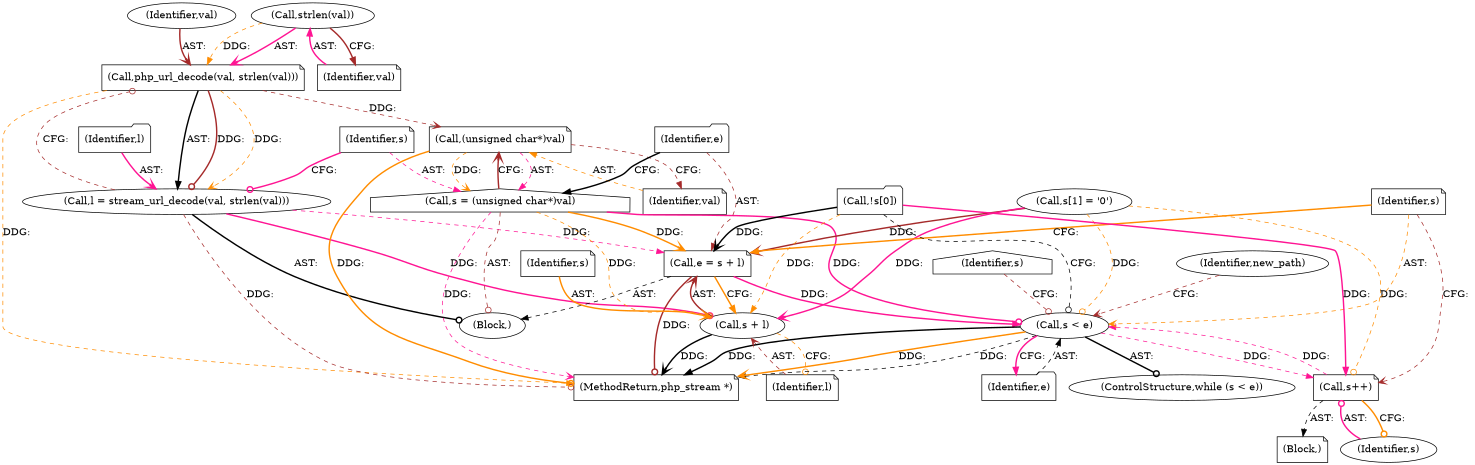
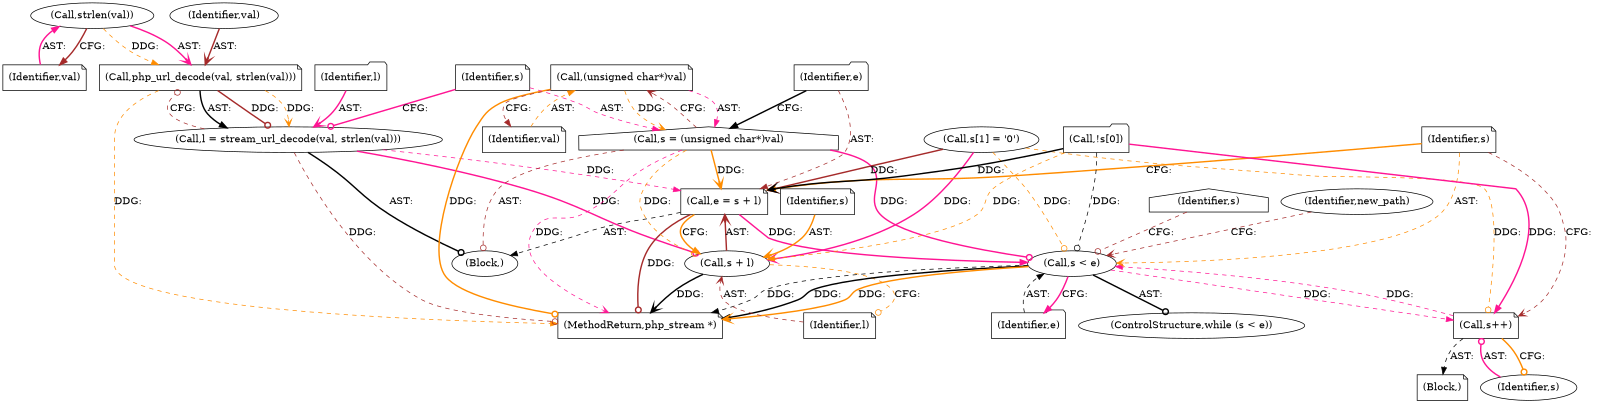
  digraph {
    node [shape=note]
    edge [arrowhead=normal color=darkorange style=dashed]
    n1 [label="(Call,strlen(val))" shape=ellipse]
    n2 [label="(Call,php_url_decode(val, strlen(val)))"]
    n3 [label="(Identifier,val)"]
    n4 [label="(Call,l = stream_url_decode(val, strlen(val)))" shape=ellipse]
    n5 [label="(Call,(unsigned char*)val)"]
    n6 [label="(MethodReturn,php_stream *)"]
    n7 [label="(Call,e = s + l)"]
    n8 [label="(Call,s + l)" shape=ellipse]
    n9 [label="(Block,)" shape=ellipse]
    n10 [label="(Call,s = (unsigned char*)val)" shape=house]
    n11 [label="(Identifier,val)"]
    n12 [label="(Call,s < e)" shape=ellipse]
    n13 [label="(Identifier,l)"]
    n14 [label="(Call,s++)"]
    n15 [label="(Identifier,e)" shape=folder]
    n16 [label="(ControlStructure,while (s < e))" shape=ellipse]
    n17 [label="(Block,)"]
    n18 [label="(Identifier,s)" shape=ellipse]
    n19 [label="(Identifier,l)" shape=folder]
    n20 [label="(Identifier,s)"]
    n21 [label="(Identifier,s)" shape=house]
    n22 [label="(Identifier,e)" shape=folder]
    n23 [label="(Call,s[1] = '\0')" shape=ellipse]
    n24 [label="(Identifier,s)"]
    n25 [label="(Identifier,val)" shape=ellipse]
    n26 [label="(Identifier,s)"]
    n27 [label="(Call,!s[0])" shape=folder]
    n28 [label="(Identifier,new_path)" shape=ellipse]
    n1 -> n2 [arrowhead=vee color=deeppink label="AST: " style=bold]
    n1 -> n2 [label="DDG: "]
    n1 -> n3 [color=brown label="CFG: " style=bold]
    n2 -> n4 [color=black label="AST: " style=bold]
    n2 -> n4 [arrowhead=odot color=brown label="DDG: " style=bold]
    n2 -> n4 [arrowhead=vee label="DDG: "]
-   n2 -> n5 [arrowhead=vee color=brown label="DDG: "]
    n2 -> n6 [label="DDG: "]
    n3 -> n1 [color=deeppink label="AST: " style=bold]
    n4 -> n2 [arrowhead=odot color=brown label="CFG: "]
    n4 -> n6 [arrowhead=odot color=brown label="DDG: "]
    n4 -> n7 [color=deeppink label="DDG: "]
    n4 -> n8 [arrowhead=odot color=deeppink label="DDG: " style=bold]
    n4 -> n9 [arrowhead=odot color=black label="AST: " style=bold]
    n5 -> n6 [arrowhead=odot label="DDG: " style=bold]
    n5 -> n10 [color=deeppink label="AST: "]
    n5 -> n10 [arrowhead=vee label="DDG: "]
    n5 -> n11 [color=brown label="CFG: "]
    n7 -> n6 [arrowhead=odot color=brown label="DDG: " style=bold]
    n7 -> n8 [label="CFG: " style=bold]
    n7 -> n9 [color=black label="AST: "]
    n7 -> n12 [color=deeppink label="DDG: " style=bold]
    n8 -> n6 [arrowhead=vee color=black label="DDG: " style=bold]
    n8 -> n7 [arrowhead=vee color=brown label="AST: " style=bold]
    n8 -> n13 [arrowhead=odot label="CFG: "]
-   n10 -> n5 [arrowhead=vee color=brown label="CFG: " style=bold]
+   n10 -> n5 [arrowhead=vee color=brown label="CFG: "]
    n10 -> n6 [arrowhead=vee color=deeppink label="DDG: "]
    n10 -> n7 [arrowhead=vee label="DDG: " style=bold]
    n10 -> n8 [arrowhead=odot label="DDG: "]
    n10 -> n9 [arrowhead=odot color=brown label="AST: "]
    n10 -> n12 [arrowhead=odot color=deeppink label="DDG: " style=bold]
    n11 -> n5 [label="AST: "]
    n12 -> n6 [color=black label="DDG: "]
    n12 -> n6 [color=black label="DDG: " style=bold]
    n12 -> n6 [arrowhead=vee label="DDG: " style=bold]
    n12 -> n14 [color=deeppink label="DDG: "]
    n12 -> n15 [color=deeppink label="CFG: " style=bold]
    n12 -> n16 [arrowhead=odot color=black label="AST: " style=bold]
    n13 -> n8 [arrowhead=vee color=brown label="AST: "]
    n14 -> n12 [color=deeppink label="DDG: "]
    n14 -> n17 [color=black label="AST: "]
    n14 -> n18 [arrowhead=odot label="CFG: " style=bold]
    n15 -> n12 [color=black label="AST: "]
    n18 -> n14 [arrowhead=odot color=deeppink label="AST: " style=bold]
    n19 -> n4 [arrowhead=vee color=deeppink label="AST: " style=bold]
    n20 -> n4 [arrowhead=odot color=deeppink label="CFG: " style=bold]
    n20 -> n10 [color=deeppink label="AST: "]
    n21 -> n12 [arrowhead=odot color=brown label="CFG: "]
    n22 -> n7 [color=brown label="AST: "]
    n22 -> n10 [color=black label="CFG: " style=bold]
    n23 -> n7 [arrowhead=vee color=brown label="DDG: " style=bold]
    n23 -> n8 [arrowhead=vee color=deeppink label="DDG: " style=bold]
    n23 -> n12 [arrowhead=odot label="DDG: "]
    n23 -> n14 [arrowhead=odot label="DDG: "]
    n24 -> n7 [label="CFG: " style=bold]
    n24 -> n12 [arrowhead=vee label="AST: "]
    n24 -> n14 [arrowhead=vee color=brown label="CFG: "]
    n25 -> n2 [arrowhead=vee color=brown label="AST: " style=bold]
    n26 -> n8 [arrowhead=vee label="AST: " style=bold]
    n27 -> n7 [arrowhead=vee color=black label="DDG: " style=bold]
    n27 -> n8 [label="DDG: "]
-   n27 -> n12 [arrowhead=odot color=black label="CFG: "]
+   n27 -> n12 [arrowhead=odot color=black label="DDG: "]
    n27 -> n14 [color=deeppink label="DDG: " style=bold]
    n28 -> n12 [arrowhead=vee color=brown label="CFG: "]
  }
